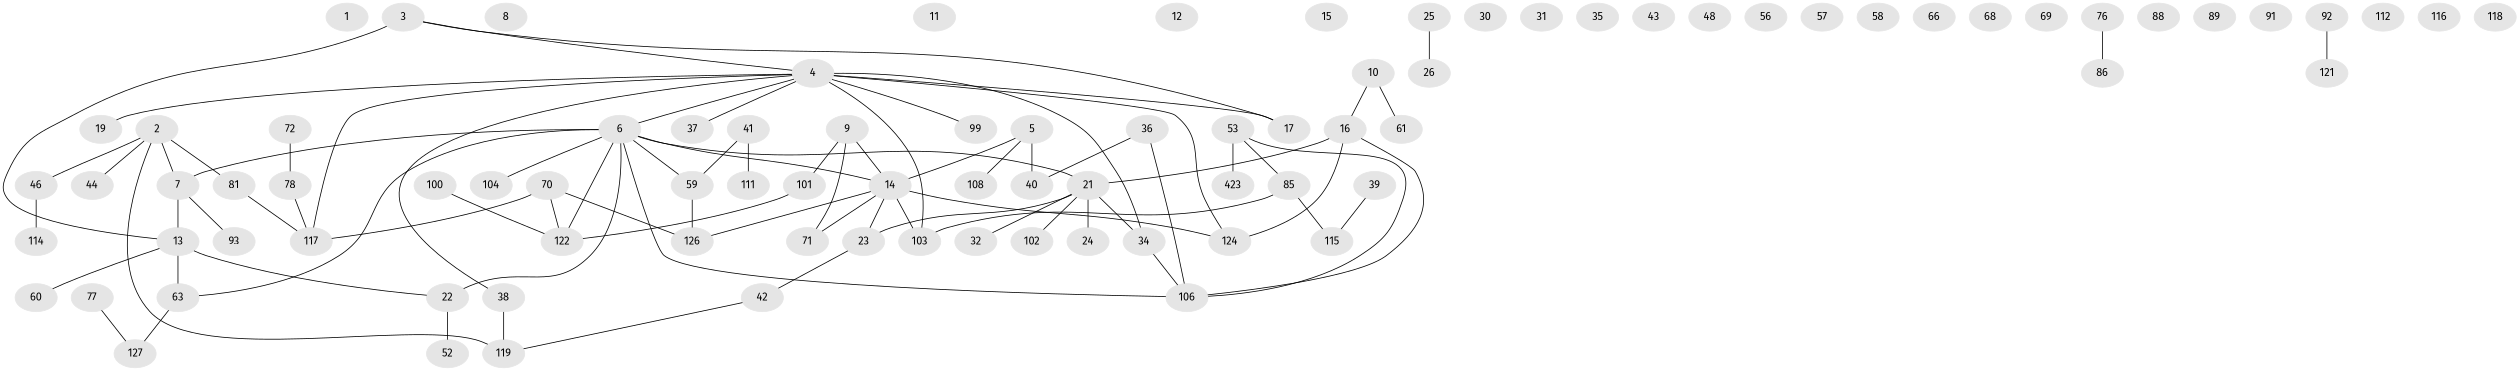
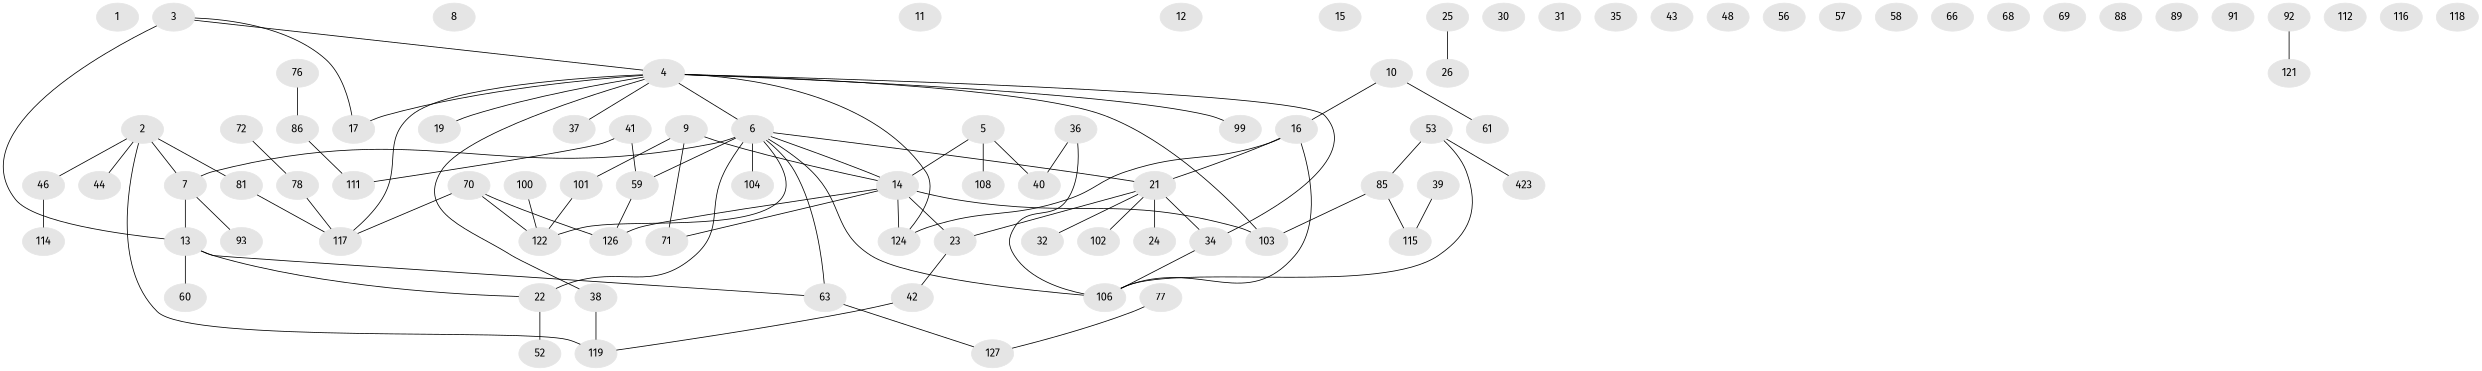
  graph {
    fontname="Fira Sans"
    node [color=gray90 fontname="Fira Sans" style=filled]
    edge [fontname="Fira Sans"]
    1
    2 [super="+50+95+96"]
    7 [super="+29+73+82"]
    44
    46
    81
    119
    13 [super="+64+110"]
    93
    114
    117
    3 [super="+20+28"]
    4 [super="+54+80+120+125"]
    17
    6 [super="+83+94+105"]
    19 [super="+74"]
    34 [super="+47+107"]
    37 [super="+45"]
    38
    99
    103
    124
    22 [super="+55+113"]
    63
    60
    14 [super="+18+51+87"]
    21 [super="+33+84+109"]
    59
    104
    106
    122
    5 [super="+27"]
    40
    108
    71
    23 [super="+49+62"]
    126
    24
    32
    102
    52
    127
    8
    9 [super="+65+67"]
    101
    10 [super="+75"]
    16 [super="+98"]
    61
    11
    12
    42
    15
    25 [super="+78"]
    26 [super="+90"]
    30
    31
    35
    36 [super="+97"]
    39
    115
    41
    111
    43
    48
    53
    85
    n67 [label=423]
    56
    57
    58
    66
    68
    69
    70
    n75 [label=78]
    72
    76
    86
    77
    88
    89
    91
    92
    121
    100
    112
    116
    118
    2 -- 7
    2 -- 44
    2 -- 46
    2 -- 81
    2 -- 119
    7 -- 13
    7 -- 93
    46 -- 114
    81 -- 117
    13 -- 22
    13 -- 63
    13 -- 60
    3 -- 13 [weight=2]
    3 -- 4
    3 -- 17
    4 -- 117
    4 -- 17
    4 -- 6
    4 -- 19
    4 -- 34
    4 -- 37
    4 -- 38
    4 -- 99
    4 -- 103 [weight=2]
    4 -- 124
    6 -- 7
    6 -- 22 [weight=2]
    6 -- 63
    6 -- 14
    6 -- 21
    6 -- 59
    6 -- 104
    6 -- 106
    6 -- 122
    34 -- 106
    38 -- 119
    22 -- 52
    63 -- 127
    14 -- 103
    14 -- 124
    14 -- 71
    14 -- 23
    14 -- 126
    21 -- 34 [weight=2]
    21 -- 23
    21 -- 24
    21 -- 32
    21 -- 102
    59 -- 126
    5 -- 14
    5 -- 40
    5 -- 108
    23 -- 42
    9 -- 14
    9 -- 71
    9 -- 101
    101 -- 122
    10 -- 16
    10 -- 61
    16 -- 124
    16 -- 21
    16 -- 106
    42 -- 119
    25 -- 26
    36 -- 106
    36 -- 40
    39 -- 115
    41 -- 59
    41 -- 111
    53 -- 106
    53 -- 85
    53 -- n67
    85 -- 103
    85 -- 115
    70 -- 117
    70 -- 122
    70 -- 126
    n75 -- 117
    72 -- n75
    76 -- 86
+   86 -- 111
    77 -- 127
    92 -- 121
    100 -- 122
  }
